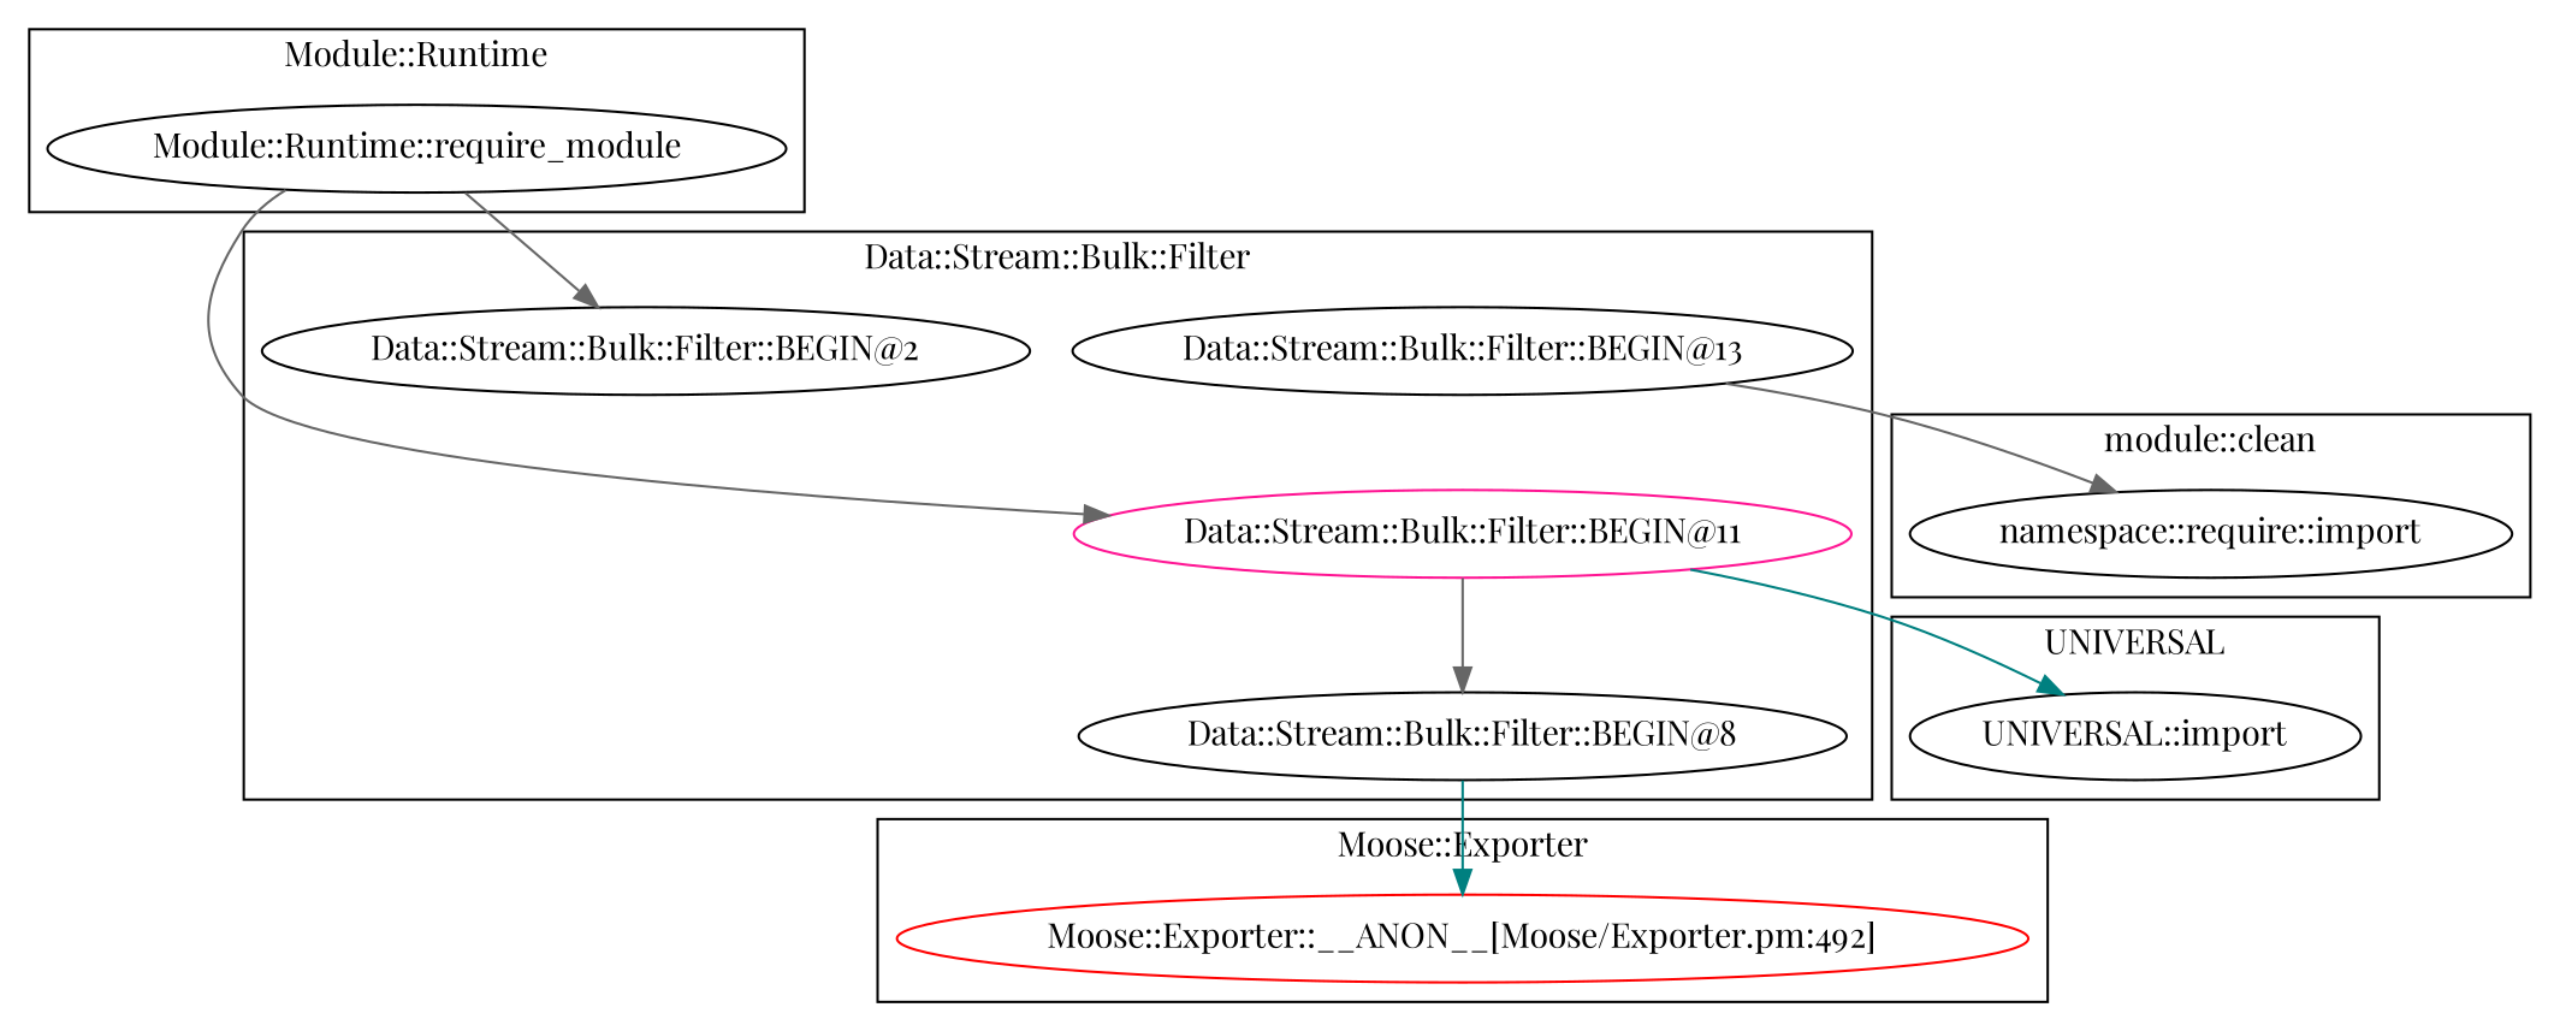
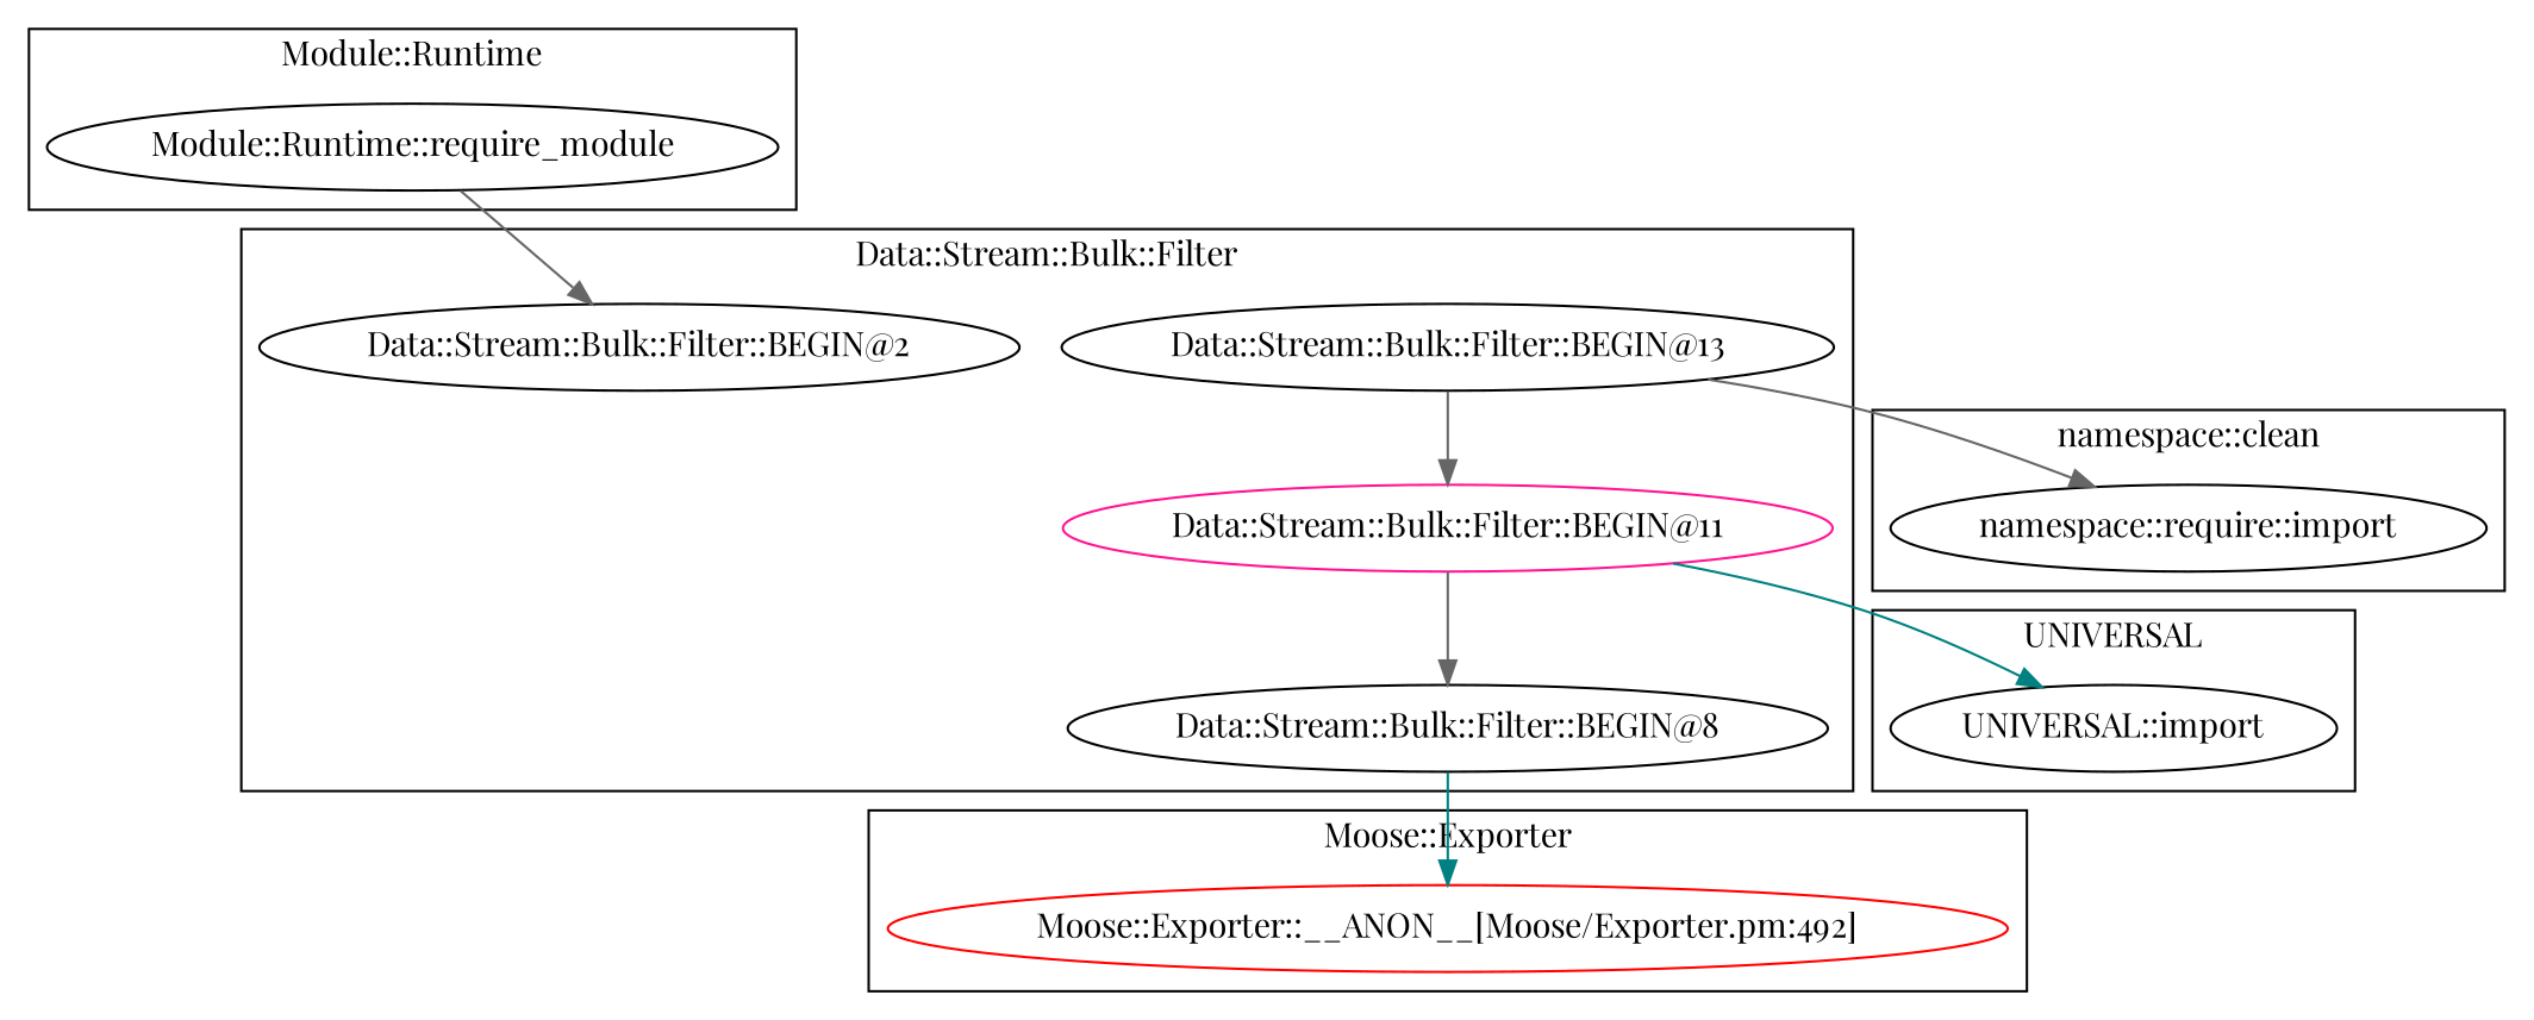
  digraph {
    fontname="Playfair Display"
    node [color=black fontname="Playfair Display"]
    edge [color=gray40 fontname="Playfair Display"]
    n1 [label="namespace::require::import"]
    "UNIVERSAL::import"
    "Module::Runtime::require_module"
    "Data::Stream::Bulk::Filter::BEGIN@13"
    "Data::Stream::Bulk::Filter::BEGIN@2"
    "Data::Stream::Bulk::Filter::BEGIN@8"
    "Data::Stream::Bulk::Filter::BEGIN@11" [color=deeppink]
    "Moose::Exporter::__ANON__[Moose/Exporter.pm:492]" [color=red]
    subgraph cluster_1 {
-     label="module::clean"
+     label="namespace::clean"
      n1
    }
    subgraph cluster_2 {
      label=UNIVERSAL
      "UNIVERSAL::import"
    }
    subgraph cluster_3 {
      label="Module::Runtime"
      "Module::Runtime::require_module"
    }
    subgraph cluster_4 {
      label="Data::Stream::Bulk::Filter"
      "Data::Stream::Bulk::Filter::BEGIN@13"
      "Data::Stream::Bulk::Filter::BEGIN@2"
      "Data::Stream::Bulk::Filter::BEGIN@8"
      "Data::Stream::Bulk::Filter::BEGIN@11"
    }
    subgraph cluster_5 {
      label="Moose::Exporter"
      "Moose::Exporter::__ANON__[Moose/Exporter.pm:492]"
    }
    "Module::Runtime::require_module" -> "Data::Stream::Bulk::Filter::BEGIN@2"
-   "Module::Runtime::require_module" -> "Data::Stream::Bulk::Filter::BEGIN@11"
+   "Data::Stream::Bulk::Filter::BEGIN@13" -> "Data::Stream::Bulk::Filter::BEGIN@11"
    "Data::Stream::Bulk::Filter::BEGIN@13" -> n1
    "Data::Stream::Bulk::Filter::BEGIN@8" -> "Moose::Exporter::__ANON__[Moose/Exporter.pm:492]" [color=teal]
    "Data::Stream::Bulk::Filter::BEGIN@11" -> "UNIVERSAL::import" [color=teal]
    "Data::Stream::Bulk::Filter::BEGIN@11" -> "Data::Stream::Bulk::Filter::BEGIN@8"
  }
